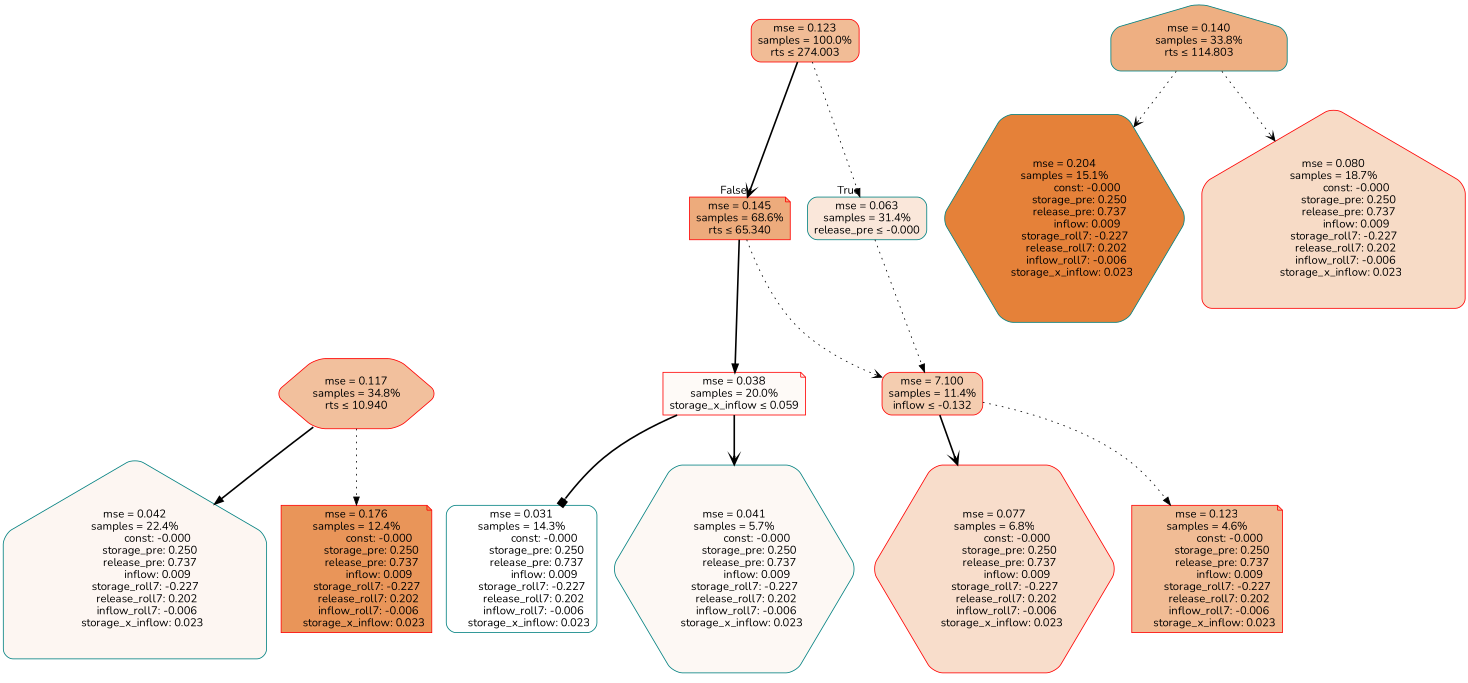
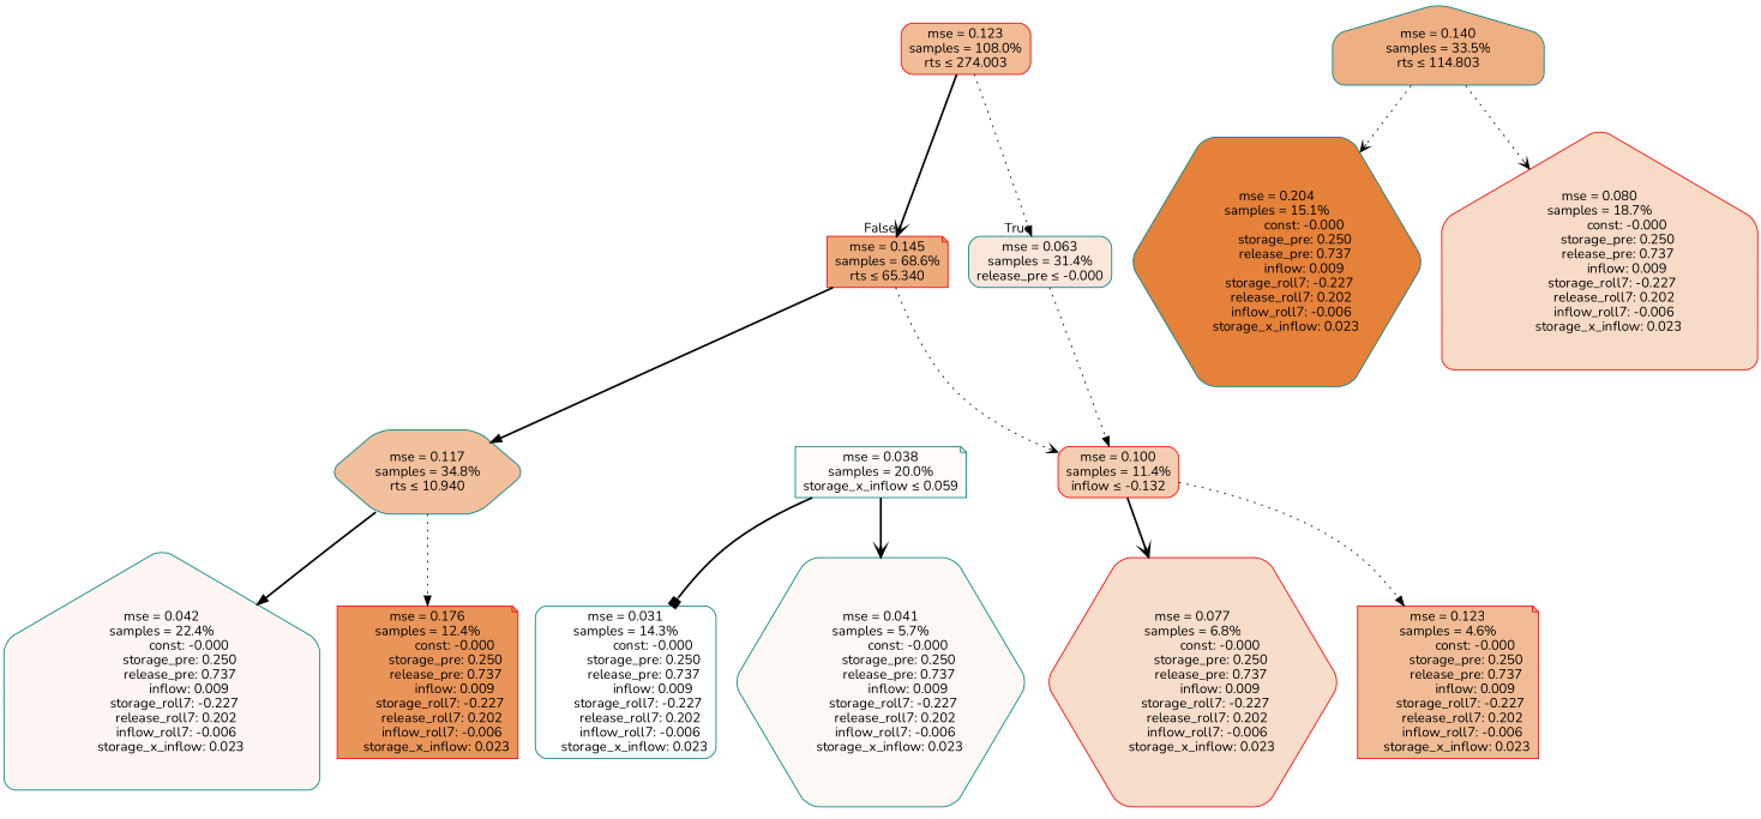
  digraph {
    fontname=Nunito
    node [color=red fontname=Nunito shape=box style="filled, rounded"]
    edge [arrowhead=vee fontname=Nunito style=dotted]
-   n1 [fillcolor="#f1bc96" label="mse = 0.123\nsamples = 100.0%\nrts &le; 274.003"]
+   n1 [fillcolor="#f1bc96" label="mse = 0.123\nsamples = 108.0%\nrts &le; 274.003"]
    n2 [fillcolor="#edab7c" label="mse = 0.145\nsamples = 68.6%\nrts &le; 65.340" shape=note]
    n3 [color=teal fillcolor="#fae7da" label="mse = 0.063\nsamples = 31.4%\nrelease_pre &le; -0.000"]
-   n4 [fillcolor="#f2c09d" label="mse = 0.117\nsamples = 34.8%\nrts &le; 10.940" shape=hexagon]
-   n5 [fillcolor="#f4cdb0" label="mse = 7.100\nsamples = 11.4%\ninflow &le; -0.132"]
+   n4 [color=teal fillcolor="#f2c09d" label="mse = 0.117\nsamples = 34.8%\nrts &le; 10.940" shape=hexagon]
+   n5 [fillcolor="#f4cdb0" label="mse = 0.100\nsamples = 11.4%\ninflow &le; -0.132"]
    n6 [color=teal fillcolor="#fdf6f2" label="mse = 0.042\nsamples = 22.4%\n               const: -0.000\n          storage_pre: 0.250\n          release_pre: 0.737\n               inflow: 0.009\n       storage_roll7: -0.227\n        release_roll7: 0.202\n        inflow_roll7: -0.006\n     storage_x_inflow: 0.023" shape=house]
    n7 [fillcolor="#e99559" label="mse = 0.176\nsamples = 12.4%\n               const: -0.000\n          storage_pre: 0.250\n          release_pre: 0.737\n               inflow: 0.009\n       storage_roll7: -0.227\n        release_roll7: 0.202\n        inflow_roll7: -0.006\n     storage_x_inflow: 0.023" shape=note]
-   n8 [color=teal fillcolor="#eeaf82" label="mse = 0.140\nsamples = 33.8%\nrts &le; 114.803" shape=house]
+   n8 [color=teal fillcolor="#eeaf82" label="mse = 0.140\nsamples = 33.5%\nrts &le; 114.803" shape=house]
    n9 [color=teal fillcolor="#e58139" label="mse = 0.204\nsamples = 15.1%\n               const: -0.000\n          storage_pre: 0.250\n          release_pre: 0.737\n               inflow: 0.009\n       storage_roll7: -0.227\n        release_roll7: 0.202\n        inflow_roll7: -0.006\n     storage_x_inflow: 0.023" shape=hexagon]
    n10 [fillcolor="#f7dbc6" label="mse = 0.080\nsamples = 18.7%\n               const: -0.000\n          storage_pre: 0.250\n          release_pre: 0.737\n               inflow: 0.009\n       storage_roll7: -0.227\n        release_roll7: 0.202\n        inflow_roll7: -0.006\n     storage_x_inflow: 0.023" shape=house]
-   n11 [fillcolor="#fefaf7" label="mse = 0.038\nsamples = 20.0%\nstorage_x_inflow &le; 0.059" shape=note]
+   n11 [color=teal fillcolor="#fefaf7" label="mse = 0.038\nsamples = 20.0%\nstorage_x_inflow &le; 0.059" shape=note]
    n12 [color=teal fillcolor="#ffffff" label="mse = 0.031\nsamples = 14.3%\n               const: -0.000\n          storage_pre: 0.250\n          release_pre: 0.737\n               inflow: 0.009\n       storage_roll7: -0.227\n        release_roll7: 0.202\n        inflow_roll7: -0.006\n     storage_x_inflow: 0.023"]
    n13 [color=teal fillcolor="#fdf8f4" label="mse = 0.041\nsamples = 5.7%\n               const: -0.000\n          storage_pre: 0.250\n          release_pre: 0.737\n               inflow: 0.009\n       storage_roll7: -0.227\n        release_roll7: 0.202\n        inflow_roll7: -0.006\n     storage_x_inflow: 0.023" shape=hexagon]
    n14 [fillcolor="#f8ddcb" label="mse = 0.077\nsamples = 6.8%\n               const: -0.000\n          storage_pre: 0.250\n          release_pre: 0.737\n               inflow: 0.009\n       storage_roll7: -0.227\n        release_roll7: 0.202\n        inflow_roll7: -0.006\n     storage_x_inflow: 0.023" shape=hexagon]
    n15 [fillcolor="#f1bc95" label="mse = 0.123\nsamples = 4.6%\n               const: -0.000\n          storage_pre: 0.250\n          release_pre: 0.737\n               inflow: 0.009\n       storage_roll7: -0.227\n        release_roll7: 0.202\n        inflow_roll7: -0.006\n     storage_x_inflow: 0.023" shape=note]
    n1 -> n2 [headlabel=False labelangle=45 labeldistance=2.5 style=bold]
    n1 -> n3 [arrowhead=normal headlabel=True labelangle=-45 labeldistance=2.5]
-   n2 -> n11 [arrowhead=normal style=bold]
+   n2 -> n4 [arrowhead=normal style=bold]
    n2 -> n5
    n3 -> n5 [arrowhead=normal]
    n4 -> n6 [arrowhead=normal style=bold]
    n4 -> n7 [arrowhead=normal]
    n5 -> n14 [style=bold]
    n5 -> n15 [arrowhead=normal]
    n8 -> n9
    n8 -> n10
    n11 -> n12 [arrowhead=box style=bold]
    n11 -> n13 [style=bold]
  }
